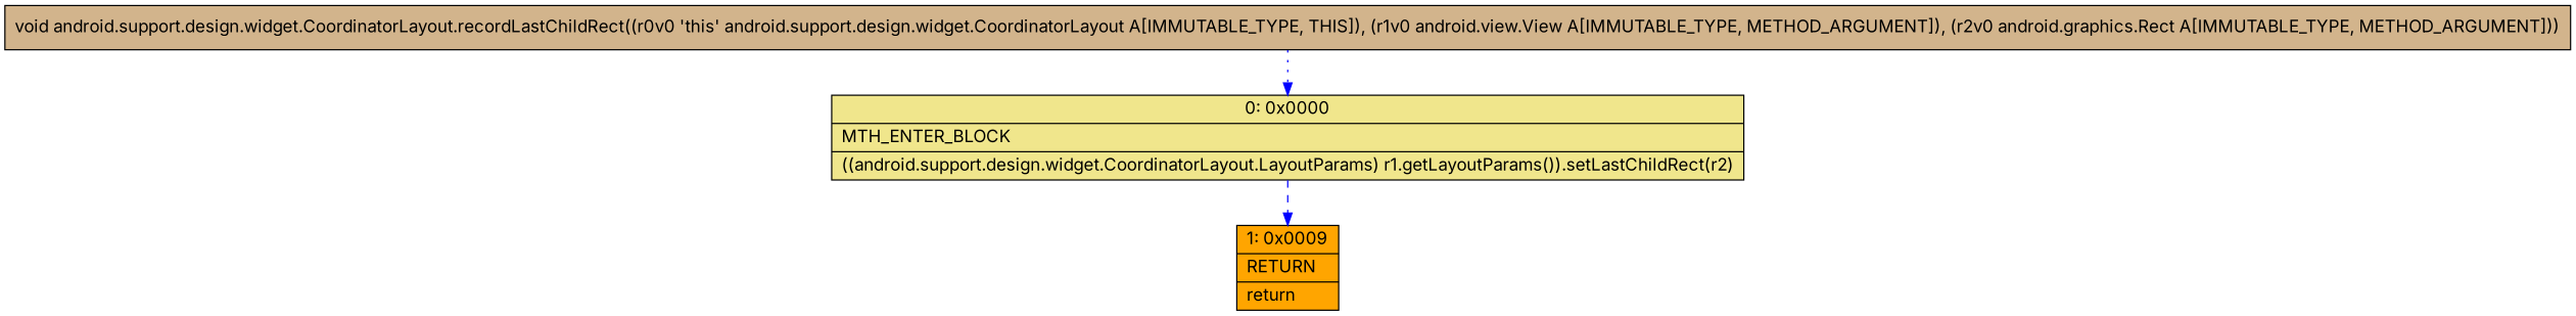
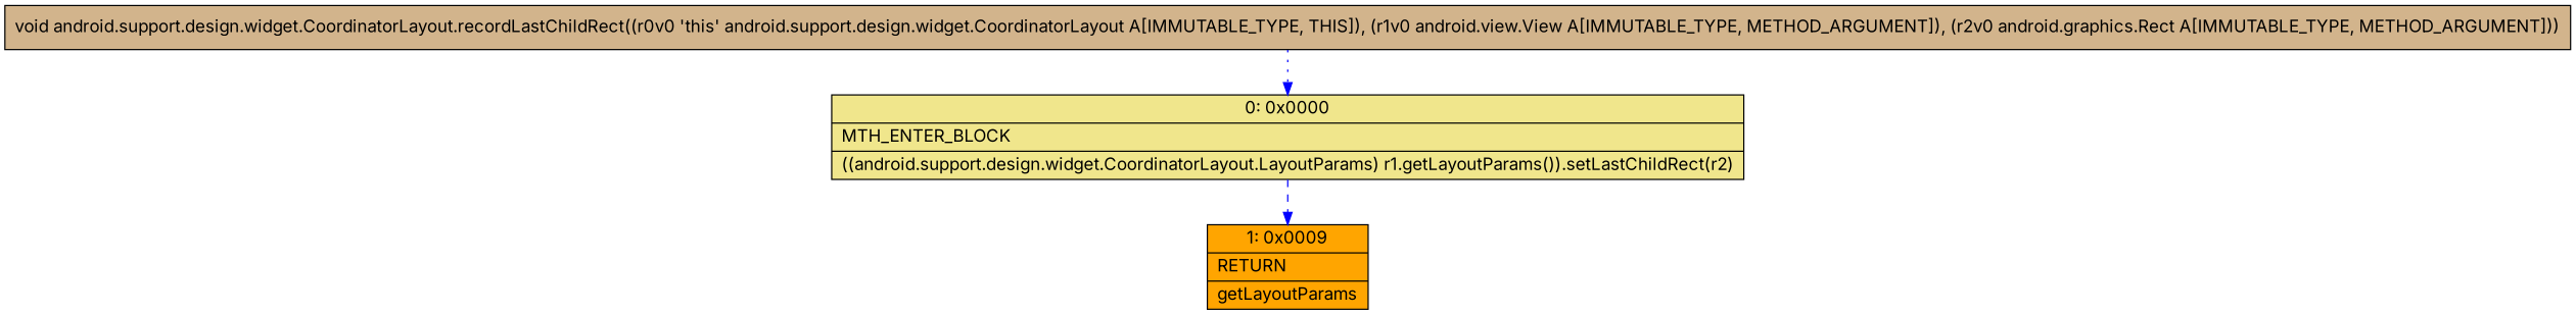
  digraph {
    fontname=Inter
    node [shape=record style=filled fontname=Inter]
    edge [color=blue fontname=Inter]
    n1 [label="{0\:\ 0x0000|MTH_ENTER_BLOCK\l|((android.support.design.widget.CoordinatorLayout.LayoutParams) r1.getLayoutParams()).setLastChildRect(r2)\l}" fillcolor=khaki]
-   n2 [label="{1\:\ 0x0009|RETURN\l|return\l}" fillcolor=orange]
+   n2 [label="{1\:\ 0x0009|RETURN\l|getLayoutParams\l}" fillcolor=orange]
    n3 [label="{void android.support.design.widget.CoordinatorLayout.recordLastChildRect((r0v0 'this' android.support.design.widget.CoordinatorLayout A[IMMUTABLE_TYPE, THIS]), (r1v0 android.view.View A[IMMUTABLE_TYPE, METHOD_ARGUMENT]), (r2v0 android.graphics.Rect A[IMMUTABLE_TYPE, METHOD_ARGUMENT])) }" fillcolor=tan]
    n1 -> n2 [style=dashed]
    n3 -> n1 [style=dotted]
  }
